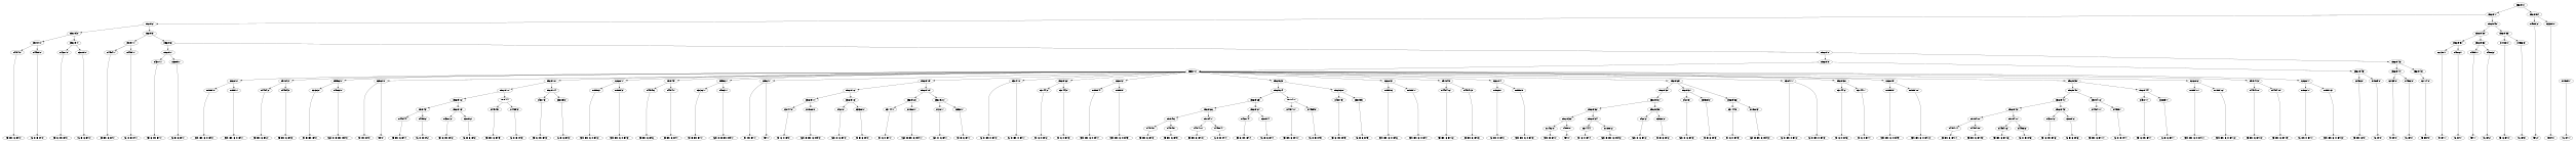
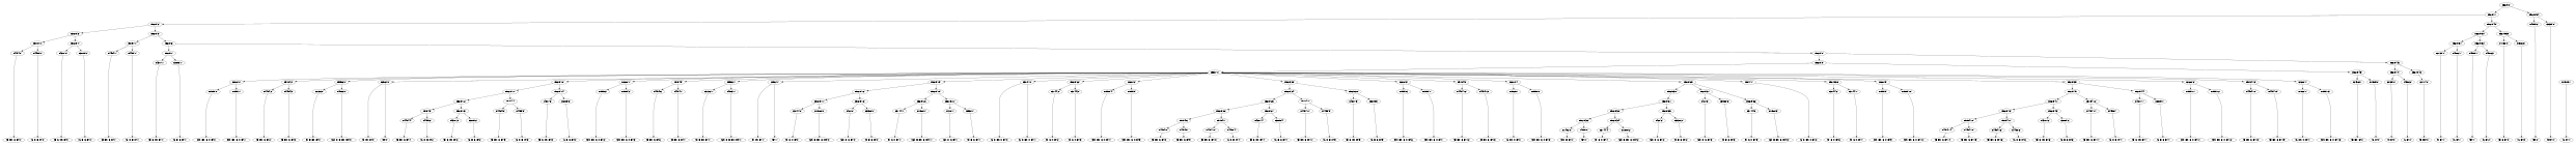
  digraph {
    "L5619(0)"
    "L5619(1)"
    "L5619(54)"
    "L5619(2)"
    "L5619(49)"
    "L4959(2)"
    "L3335(0)"
    "L5619(3)"
    "L5619(5)"
    "L5619(50)"
    "L5619(53)"
    "L5194(0)"
    "L5619(4)"
    "L5194(1)"
    "L5619(6)"
    "L5619(51)"
    "L5619(52)"
    "L4158(0)"
    "L4586(3)"
    "L4454(0)"
    "L4455(0)"
    "L4307(0)"
    "L3805(0)"
    "L4454(1)"
    "L4455(1)"
    "L5619(7)"
    "L5619(8)"
    "L2739(1)"
    "L4586(1)"
    "L4959(1)"
    "L4586(2)"
    "L4307(1)"
    "L3805(1)"
    "L5619(9)"
    "L5619(46)"
    "L5337(0)"
    "L5619(45)"
    "L5619(47)"
    "L5619(48)"
    "L2600(0)"
    "L5194(2)"
    "L5556(0)"
    "L2582(0)"
    "L5619(10)"
    "L2600(1)"
    "L5194(5)"
    "L5556(1)"
    "L2582(1)"
    "L5619(15)"
    "L3847(0)"
    "L5619(22)"
    "L2600(2)"
    "L5619(23)"
    "L2600(3)"
    "L5194(9)"
    "L2600(4)"
    "L5619(29)"
    "L3847(1)"
    "L5619(38)"
    "L2600(5)"
    "L5619(39)"
    "L2600(6)"
    "L5194(13)"
    "L2600(7)"
    "L2436(0)"
    "L-1505(0)"
    "L2739(0)"
    "L4586(0)"
    "L2714(0)"
    "L-1505(1)"
    "L1559(0)"
    "L1559(1)"
    "L4454(2)"
    "L4454(3)"
    "L3736(0)"
    "L4983(0)"
    "L5619(11)"
    "L5619(14)"
    "L1559(2)"
    "L1559(3)"
    "L4454(6)"
    "L4454(7)"
    "L3736(1)"
    "L4983(1)"
    "L5619(16)"
    "L5619(19)"
    "L3744(2)"
    "L3744(3)"
    "L1559(4)"
    "L1559(5)"
    "L5619(24)"
    "L5619(28)"
    "L1559(6)"
    "L1559(7)"
    "L4454(12)"
    "L4454(13)"
    "L1560(0)"
    "L1559(8)"
    "L5619(30)"
    "L5619(37)"
    "L3744(6)"
    "L3744(7)"
    "L1559(9)"
    "L1559(10)"
    "L5619(40)"
    "L5619(44)"
    "L1559(11)"
    "L1559(12)"
    "L4454(18)"
    "L4454(19)"
    "L1560(1)"
    "L1559(13)"
    "L5619(12)"
    "L5194(4)"
    "L4307(3)"
    "L3805(3)"
    "L5619(17)"
    "L5619(18)"
    "L5619(20)"
    "L5619(21)"
    "L5619(25)"
    "L5194(8)"
    "L4307(5)"
    "L3805(5)"
    "L5619(31)"
    "L5619(36)"
    "L420(3)"
    "L3938(3)"
    "L5619(41)"
    "L5194(12)"
    "L4307(7)"
    "L3805(7)"
    "L5194(3)"
    "L5619(13)"
    "L4454(5)"
    "L4455(3)"
    "L3744(0)"
    "L-1508(0)"
    "L420(0)"
    "L3938(0)"
    "L3744(1)"
    "L-1508(1)"
    "L420(1)"
    "L3938(1)"
    "L5619(26)"
    "L5619(27)"
    "L4454(11)"
    "L4455(5)"
    "L5619(32)"
    "L5619(35)"
    "L3744(5)"
    "L-1508(3)"
    "L5619(42)"
    "L5619(43)"
    "L4454(17)"
    "L4455(7)"
    "L4454(4)"
    "L4455(2)"
    "L4307(2)"
    "L3805(2)"
    "L5194(6)"
    "L5194(7)"
    "L4307(4)"
    "L3805(4)"
    "L5619(33)"
    "L5619(34)"
    "L420(2)"
    "L3938(2)"
    "L5194(10)"
    "L5194(11)"
    "L4307(6)"
    "L3805(6)"
    "L4454(8)"
    "L4454(9)"
    "L4454(10)"
    "L4455(4)"
    "L-1492(0)"
    "L4959(0)"
    "L3744(4)"
    "L-1508(2)"
    "L4454(14)"
    "L4454(15)"
    "L4454(16)"
    "L4455(6)"
    "[E  Fis  G  B](0)"
    "[C  D  E  A](0)"
    "[E  G  Ais  B](0)"
    "[C  E  G  B](0)"
    "[E  Fis  G  B](1)"
    "[C  D  E  A](1)"
    "[E  G  Ais  B](1)"
    "[C  E  G  B](1)"
    "[Dis  Fis  G  A  B](0)"
    "[Dis  Fis  G  A  B](1)"
    "[E  Fis  G  B](2)"
    "[E  Fis  G  B](3)"
    "[D  E  Fis  B](0)"
    "[Cis  D  E  Fis  Ais](0)"
    "[D  Ais  B](0)"
    "[B](0)"
    "[E  Fis  G  B](4)"
    "[C  D  E  A](2)"
    "[E  G  Ais  B](2)"
    "[C  E  G  B](2)"
    "[E  Fis  G  B](5)"
    "[C  D  E  A](3)"
    "[E  G  Ais  B](3)"
    "[C  E  G  B](3)"
    "[Dis  Fis  G  A  B](2)"
    "[Dis  Fis  G  A  B](3)"
    "[E  Fis  G  B](6)"
    "[E  Fis  G  B](7)"
    "[D  E  Fis  B](1)"
    "[Cis  D  E  Fis  Ais](1)"
    "[D  Ais  B](1)"
    "[B](1)"
    "[D  G  A  B](0)"
    "[Cis  E  Fis  G  Ais](0)"
    "[Cis  D  G  B](0)"
    "[D  E  G  B](0)"
    "[D  G  A  B](1)"
    "[Cis  E  Fis  G  Ais](1)"
    "[Cis  D  G  B](1)"
    "[D  E  G  B](1)"
    "[C  D  Fis  A  B](0)"
    "[C  D  Fis  A  B](1)"
    "[D  G  A  B](2)"
    "[D  G  A  B](3)"
    "[Dis  Fis  G  A  B](4)"
    "[Dis  Fis  G  A  B](5)"
    "[E  Fis  G  B](8)"
    "[E  Fis  G  B](9)"
    "[E  Fis  G  B](10)"
    "[C  D  E  A](4)"
    "[E  G  Ais  B](4)"
    "[C  E  G  B](4)"
    "[E  Fis  G  B](11)"
    "[C  D  E  A](5)"
    "[E  G  Ais  B](5)"
    "[C  E  G  B](5)"
    "[Dis  Fis  G  A  B](6)"
    "[Dis  Fis  G  A  B](7)"
    "[E  Fis  G  B](12)"
    "[E  Fis  G  B](13)"
    "[C  Dis  A  B](0)"
    "[Dis  Fis  G  A  B](8)"
    "[Dis  E  G](0)"
    "[E](0)"
    "[D  G  A  B](4)"
    "[Cis  E  Fis  G  Ais](2)"
    "[Cis  D  G  B](2)"
    "[D  E  G  B](2)"
    "[D  G  A  B](5)"
    "[Cis  E  Fis  G  Ais](3)"
    "[Cis  D  G  B](3)"
    "[D  E  G  B](3)"
    "[C  D  Fis  A  B](2)"
-   "[C  D  Fis  A  B](3)"
    "[D  G  A  B](6)"
    "[D  G  A  B](7)"
    "[Dis  Fis  G  A  B](9)"
    "[Dis  Fis  G  A  B](10)"
    "[E  Fis  G  B](14)"
    "[E  Fis  G  B](15)"
    "[E  Fis  G  B](16)"
    "[C  D  E  A](6)"
    "[E  G  Ais  B](6)"
    "[C  E  G  B](6)"
    "[E  Fis  G  B](17)"
    "[C  D  E  A](7)"
    "[E  G  Ais  B](7)"
    "[C  E  G  B](7)"
    "[Dis  Fis  G  A  B](11)"
    "[Dis  Fis  G  A  B](12)"
    "[E  Fis  G  B](18)"
    "[E  Fis  G  B](19)"
    "[C  Dis  A  B](1)"
    "[Dis  Fis  G  A  B](13)"
    "[E  Fis  G](0)"
    "[C  D](0)"
    "[A  B](0)"
    "[C  B](0)"
    "[E  Fis](0)"
    "[C  D](1)"
    "[A  B](1)"
    "[C  B](1)"
    "[E](1)"
    "[C  B](2)"
    "[E  G  B](0)"
    "[C  B](3)"
    "[E](2)"
    "[rest](0)"
    subgraph sub_1 {
      rank=min
      "L5619(0)"
    }
    subgraph sub_2 {
      rank=same
      "L5619(1)"
      "L5619(54)"
    }
    subgraph sub_3 {
      rank=same
      "L5619(2)"
      "L5619(49)"
      "L4959(2)"
      "L3335(0)"
    }
    subgraph sub_4 {
      rank=same
      "L5619(3)"
      "L5619(5)"
      "L5619(50)"
      "L5619(53)"
    }
    subgraph sub_5 {
      rank=same
      "L5194(0)"
      "L5619(4)"
      "L5194(1)"
      "L5619(6)"
      "L5619(51)"
      "L5619(52)"
      "L4158(0)"
      "L4586(3)"
    }
    subgraph sub_6 {
      rank=same
      "L4454(0)"
      "L4455(0)"
      "L4307(0)"
      "L3805(0)"
      "L4454(1)"
      "L4455(1)"
      "L5619(7)"
      "L5619(8)"
      "L2739(1)"
      "L4586(1)"
      "L4959(1)"
      "L4586(2)"
    }
    subgraph sub_7 {
      rank=same
      "L4307(1)"
      "L3805(1)"
      "L5619(9)"
      "L5619(46)"
    }
    subgraph sub_8 {
      rank=same
      "L5337(0)"
      "L5619(45)"
      "L5619(47)"
      "L5619(48)"
    }
    subgraph sub_9 {
      rank=same
      "L2600(0)"
      "L5194(2)"
      "L5556(0)"
      "L2582(0)"
      "L5619(10)"
      "L2600(1)"
      "L5194(5)"
      "L5556(1)"
      "L2582(1)"
      "L5619(15)"
      "L3847(0)"
      "L5619(22)"
      "L2600(2)"
      "L5619(23)"
      "L2600(3)"
      "L5194(9)"
      "L2600(4)"
      "L5619(29)"
      "L3847(1)"
      "L5619(38)"
      "L2600(5)"
      "L5619(39)"
      "L2600(6)"
      "L5194(13)"
      "L2600(7)"
      "L2436(0)"
      "L-1505(0)"
      "L2739(0)"
      "L4586(0)"
      "L2714(0)"
      "L-1505(1)"
    }
    subgraph sub_10 {
      rank=same
      "L1559(0)"
      "L1559(1)"
      "L4454(2)"
      "L4454(3)"
      "L3736(0)"
      "L4983(0)"
      "L5619(11)"
      "L5619(14)"
      "L1559(2)"
      "L1559(3)"
      "L4454(6)"
      "L4454(7)"
      "L3736(1)"
      "L4983(1)"
      "L5619(16)"
      "L5619(19)"
      "L3744(2)"
      "L3744(3)"
      "L1559(4)"
      "L1559(5)"
      "L5619(24)"
      "L5619(28)"
      "L1559(6)"
      "L1559(7)"
      "L4454(12)"
      "L4454(13)"
      "L1560(0)"
      "L1559(8)"
      "L5619(30)"
      "L5619(37)"
      "L3744(6)"
      "L3744(7)"
      "L1559(9)"
      "L1559(10)"
      "L5619(40)"
      "L5619(44)"
      "L1559(11)"
      "L1559(12)"
      "L4454(18)"
      "L4454(19)"
      "L1560(1)"
      "L1559(13)"
    }
    subgraph sub_11 {
      rank=same
      "L5619(12)"
      "L5194(4)"
      "L4307(3)"
      "L3805(3)"
      "L5619(17)"
      "L5619(18)"
      "L5619(20)"
      "L5619(21)"
      "L5619(25)"
      "L5194(8)"
      "L4307(5)"
      "L3805(5)"
      "L5619(31)"
      "L5619(36)"
      "L420(3)"
      "L3938(3)"
      "L5619(41)"
      "L5194(12)"
      "L4307(7)"
      "L3805(7)"
    }
    subgraph sub_12 {
      rank=same
      "L5194(3)"
      "L5619(13)"
      "L4454(5)"
      "L4455(3)"
      "L3744(0)"
      "L-1508(0)"
      "L420(0)"
      "L3938(0)"
      "L3744(1)"
      "L-1508(1)"
      "L420(1)"
      "L3938(1)"
      "L5619(26)"
      "L5619(27)"
      "L4454(11)"
      "L4455(5)"
      "L5619(32)"
      "L5619(35)"
      "L3744(5)"
      "L-1508(3)"
      "L5619(42)"
      "L5619(43)"
      "L4454(17)"
      "L4455(7)"
    }
    subgraph sub_13 {
      rank=same
      "L4454(4)"
      "L4455(2)"
      "L4307(2)"
      "L3805(2)"
      "L5194(6)"
      "L5194(7)"
      "L4307(4)"
      "L3805(4)"
      "L5619(33)"
      "L5619(34)"
      "L420(2)"
      "L3938(2)"
      "L5194(10)"
      "L5194(11)"
      "L4307(6)"
      "L3805(6)"
    }
    subgraph sub_14 {
      rank=same
      "L4454(8)"
      "L4454(9)"
      "L4454(10)"
      "L4455(4)"
      "L-1492(0)"
      "L4959(0)"
      "L3744(4)"
      "L-1508(2)"
      "L4454(14)"
      "L4454(15)"
      "L4454(16)"
      "L4455(6)"
    }
    subgraph sub_15 {
      rank=max
      "[E  Fis  G  B](0)"
      "[C  D  E  A](0)"
      "[E  G  Ais  B](0)"
      "[C  E  G  B](0)"
      "[E  Fis  G  B](1)"
      "[C  D  E  A](1)"
      "[E  G  Ais  B](1)"
      "[C  E  G  B](1)"
      "[Dis  Fis  G  A  B](0)"
      "[Dis  Fis  G  A  B](1)"
      "[E  Fis  G  B](2)"
      "[E  Fis  G  B](3)"
      "[D  E  Fis  B](0)"
      "[Cis  D  E  Fis  Ais](0)"
      "[D  Ais  B](0)"
      "[B](0)"
      "[E  Fis  G  B](4)"
      "[C  D  E  A](2)"
      "[E  G  Ais  B](2)"
      "[C  E  G  B](2)"
      "[E  Fis  G  B](5)"
      "[C  D  E  A](3)"
      "[E  G  Ais  B](3)"
      "[C  E  G  B](3)"
      "[Dis  Fis  G  A  B](2)"
      "[Dis  Fis  G  A  B](3)"
      "[E  Fis  G  B](6)"
      "[E  Fis  G  B](7)"
      "[D  E  Fis  B](1)"
      "[Cis  D  E  Fis  Ais](1)"
      "[D  Ais  B](1)"
      "[B](1)"
      "[D  G  A  B](0)"
      "[Cis  E  Fis  G  Ais](0)"
      "[Cis  D  G  B](0)"
      "[D  E  G  B](0)"
      "[D  G  A  B](1)"
      "[Cis  E  Fis  G  Ais](1)"
      "[Cis  D  G  B](1)"
      "[D  E  G  B](1)"
      "[C  D  Fis  A  B](0)"
      "[C  D  Fis  A  B](1)"
      "[D  G  A  B](2)"
      "[D  G  A  B](3)"
      "[Dis  Fis  G  A  B](4)"
      "[Dis  Fis  G  A  B](5)"
      "[E  Fis  G  B](8)"
      "[E  Fis  G  B](9)"
      "[E  Fis  G  B](10)"
      "[C  D  E  A](4)"
      "[E  G  Ais  B](4)"
      "[C  E  G  B](4)"
      "[E  Fis  G  B](11)"
      "[C  D  E  A](5)"
      "[E  G  Ais  B](5)"
      "[C  E  G  B](5)"
      "[Dis  Fis  G  A  B](6)"
      "[Dis  Fis  G  A  B](7)"
      "[E  Fis  G  B](12)"
      "[E  Fis  G  B](13)"
      "[C  Dis  A  B](0)"
      "[Dis  Fis  G  A  B](8)"
      "[Dis  E  G](0)"
      "[E](0)"
      "[D  G  A  B](4)"
      "[Cis  E  Fis  G  Ais](2)"
      "[Cis  D  G  B](2)"
      "[D  E  G  B](2)"
      "[D  G  A  B](5)"
      "[Cis  E  Fis  G  Ais](3)"
      "[Cis  D  G  B](3)"
      "[D  E  G  B](3)"
      "[C  D  Fis  A  B](2)"
-     "[C  D  Fis  A  B](3)"
      "[D  G  A  B](6)"
      "[D  G  A  B](7)"
      "[Dis  Fis  G  A  B](9)"
      "[Dis  Fis  G  A  B](10)"
      "[E  Fis  G  B](14)"
      "[E  Fis  G  B](15)"
      "[E  Fis  G  B](16)"
      "[C  D  E  A](6)"
      "[E  G  Ais  B](6)"
      "[C  E  G  B](6)"
      "[E  Fis  G  B](17)"
      "[C  D  E  A](7)"
      "[E  G  Ais  B](7)"
      "[C  E  G  B](7)"
      "[Dis  Fis  G  A  B](11)"
      "[Dis  Fis  G  A  B](12)"
      "[E  Fis  G  B](18)"
      "[E  Fis  G  B](19)"
      "[C  Dis  A  B](1)"
      "[Dis  Fis  G  A  B](13)"
      "[E  Fis  G](0)"
      "[C  D](0)"
      "[A  B](0)"
      "[C  B](0)"
      "[E  Fis](0)"
      "[C  D](1)"
      "[A  B](1)"
      "[C  B](1)"
      "[E](1)"
      "[C  B](2)"
      "[E  G  B](0)"
      "[C  B](3)"
      "[E](2)"
      "[rest](0)"
    }
    "L5619(0)" -> "L5619(1)"
    "L5619(0)" -> "L5619(54)"
    "L5619(1)" -> "L5619(2)"
    "L5619(1)" -> "L5619(49)"
    "L5619(54)" -> "L4959(2)"
    "L5619(54)" -> "L3335(0)"
    "L5619(2)" -> "L5619(3)"
    "L5619(2)" -> "L5619(5)"
    "L5619(49)" -> "L5619(50)"
    "L5619(49)" -> "L5619(53)"
    "L4959(2)" -> "[E](2)"
    "L3335(0)" -> "[rest](0)"
    "L5619(3)" -> "L5194(0)"
    "L5619(3)" -> "L5619(4)"
    "L5619(5)" -> "L5194(1)"
    "L5619(5)" -> "L5619(6)"
    "L5619(50)" -> "L5619(51)"
    "L5619(50)" -> "L5619(52)"
    "L5619(53)" -> "L4158(0)"
    "L5619(53)" -> "L4586(3)"
    "L5194(0)" -> "L4454(0)"
    "L5194(0)" -> "L4455(0)"
    "L5619(4)" -> "L4307(0)"
    "L5619(4)" -> "L3805(0)"
    "L5194(1)" -> "L4454(1)"
    "L5194(1)" -> "L4455(1)"
    "L5619(6)" -> "L5619(7)"
    "L5619(6)" -> "L5619(8)"
    "L5619(51)" -> "L2739(1)"
    "L5619(51)" -> "L4586(1)"
    "L5619(52)" -> "L4959(1)"
    "L5619(52)" -> "L4586(2)"
    "L4158(0)" -> "[E  G  B](0)"
    "L4586(3)" -> "[C  B](3)"
    "L4454(0)" -> "[E  Fis  G  B](0)"
    "L4455(0)" -> "[C  D  E  A](0)"
    "L4307(0)" -> "[E  G  Ais  B](0)"
    "L3805(0)" -> "[C  E  G  B](0)"
    "L4454(1)" -> "[E  Fis  G  B](1)"
    "L4455(1)" -> "[C  D  E  A](1)"
    "L5619(7)" -> "L4307(1)"
    "L5619(7)" -> "L3805(1)"
    "L5619(8)" -> "L5619(9)"
    "L5619(8)" -> "L5619(46)"
    "L2739(1)" -> "[A  B](1)"
    "L4586(1)" -> "[C  B](1)"
    "L4959(1)" -> "[E](1)"
    "L4586(2)" -> "[C  B](2)"
    "L4307(1)" -> "[E  G  Ais  B](1)"
    "L3805(1)" -> "[C  E  G  B](1)"
    "L5619(9)" -> "L5337(0)"
    "L5619(9)" -> "L5619(45)"
    "L5619(46)" -> "L5619(47)"
    "L5619(46)" -> "L5619(48)"
    "L5337(0)" -> "L2600(0)"
    "L5337(0)" -> "L5194(2)"
    "L5337(0)" -> "L5556(0)"
    "L5337(0)" -> "L2582(0)"
    "L5337(0)" -> "L5619(10)"
    "L5337(0)" -> "L2600(1)"
    "L5337(0)" -> "L5194(5)"
    "L5337(0)" -> "L5556(1)"
    "L5337(0)" -> "L2582(1)"
    "L5337(0)" -> "L5619(15)"
    "L5337(0)" -> "L3847(0)"
    "L5337(0)" -> "L5619(22)"
    "L5337(0)" -> "L2600(2)"
    "L5337(0)" -> "L5619(23)"
    "L5337(0)" -> "L2600(3)"
    "L5337(0)" -> "L5194(9)"
    "L5337(0)" -> "L2600(4)"
    "L5337(0)" -> "L5619(29)"
    "L5337(0)" -> "L3847(1)"
    "L5337(0)" -> "L5619(38)"
    "L5337(0)" -> "L2600(5)"
    "L5337(0)" -> "L5619(39)"
    "L5337(0)" -> "L2600(6)"
    "L5337(0)" -> "L5194(13)"
    "L5337(0)" -> "L2600(7)"
    "L5619(45)" -> "L2436(0)"
    "L5619(45)" -> "L-1505(0)"
    "L5619(47)" -> "L2739(0)"
    "L5619(47)" -> "L4586(0)"
    "L5619(48)" -> "L2714(0)"
    "L2600(0)" -> "L1559(0)"
    "L2600(0)" -> "L1559(1)"
    "L5194(2)" -> "L4454(2)"
    "L5194(2)" -> "L4454(3)"
    "L5556(0)" -> "L3736(0)"
    "L5556(0)" -> "L4983(0)"
    "L2582(0)" -> "[D  Ais  B](0)"
    "L2582(0)" -> "[B](0)"
    "L5619(10)" -> "L5619(11)"
    "L5619(10)" -> "L5619(14)"
    "L2600(1)" -> "L1559(2)"
    "L2600(1)" -> "L1559(3)"
    "L5194(5)" -> "L4454(6)"
    "L5194(5)" -> "L4454(7)"
    "L5556(1)" -> "L3736(1)"
    "L5556(1)" -> "L4983(1)"
    "L2582(1)" -> "[D  Ais  B](1)"
    "L2582(1)" -> "[B](1)"
    "L5619(15)" -> "L5619(16)"
    "L5619(15)" -> "L5619(19)"
    "L3847(0)" -> "[C  D  Fis  A  B](0)"
    "L3847(0)" -> "[C  D  Fis  A  B](1)"
    "L5619(22)" -> "L3744(2)"
    "L5619(22)" -> "L3744(3)"
    "L2600(2)" -> "L1559(4)"
    "L2600(2)" -> "L1559(5)"
    "L5619(23)" -> "L5619(24)"
    "L5619(23)" -> "L5619(28)"
    "L2600(3)" -> "L1559(6)"
    "L2600(3)" -> "L1559(7)"
    "L5194(9)" -> "L4454(12)"
    "L5194(9)" -> "L4454(13)"
    "L2600(4)" -> "L1560(0)"
    "L2600(4)" -> "L1559(8)"
    "L5619(29)" -> "L5619(30)"
    "L5619(29)" -> "L5619(37)"
    "L5619(29)" -> "L5619(36)"
    "L3847(1)" -> "[C  D  Fis  A  B](2)"
-   "L3847(1)" -> "[C  D  Fis  A  B](3)"
    "L5619(38)" -> "L3744(6)"
    "L5619(38)" -> "L3744(7)"
    "L2600(5)" -> "L1559(9)"
    "L2600(5)" -> "L1559(10)"
    "L5619(39)" -> "L5619(40)"
    "L5619(39)" -> "L5619(44)"
    "L2600(6)" -> "L1559(11)"
    "L2600(6)" -> "L1559(12)"
    "L5194(13)" -> "L4454(18)"
    "L5194(13)" -> "L4454(19)"
    "L2600(7)" -> "L1560(1)"
    "L2600(7)" -> "L1559(13)"
    "L2436(0)" -> "[E  Fis  G](0)"
    "L-1505(0)" -> "[C  D](0)"
    "L2739(0)" -> "[A  B](0)"
    "L4586(0)" -> "[C  B](0)"
    "L2714(0)" -> "[E  Fis](0)"
    "L-1505(1)" -> "[C  D](1)"
    "L1559(0)" -> "[Dis  Fis  G  A  B](0)"
    "L1559(1)" -> "[Dis  Fis  G  A  B](1)"
    "L4454(2)" -> "[E  Fis  G  B](2)"
    "L4454(3)" -> "[E  Fis  G  B](3)"
    "L3736(0)" -> "[D  E  Fis  B](0)"
    "L4983(0)" -> "[Cis  D  E  Fis  Ais](0)"
    "L5619(11)" -> "L5619(12)"
    "L5619(11)" -> "L5194(4)"
    "L5619(14)" -> "L4307(3)"
    "L5619(14)" -> "L3805(3)"
    "L1559(2)" -> "[Dis  Fis  G  A  B](2)"
    "L1559(3)" -> "[Dis  Fis  G  A  B](3)"
    "L4454(6)" -> "[E  Fis  G  B](6)"
    "L4454(7)" -> "[E  Fis  G  B](7)"
    "L3736(1)" -> "[D  E  Fis  B](1)"
    "L4983(1)" -> "[Cis  D  E  Fis  Ais](1)"
    "L5619(16)" -> "L5619(17)"
    "L5619(16)" -> "L5619(18)"
    "L5619(19)" -> "L5619(20)"
    "L5619(19)" -> "L5619(21)"
    "L3744(2)" -> "[D  G  A  B](2)"
    "L3744(3)" -> "[D  G  A  B](3)"
    "L1559(4)" -> "[Dis  Fis  G  A  B](4)"
    "L1559(5)" -> "[Dis  Fis  G  A  B](5)"
    "L5619(24)" -> "L5619(25)"
    "L5619(24)" -> "L5194(8)"
    "L5619(28)" -> "L4307(5)"
    "L5619(28)" -> "L3805(5)"
    "L1559(6)" -> "[Dis  Fis  G  A  B](6)"
    "L1559(7)" -> "[Dis  Fis  G  A  B](7)"
    "L4454(12)" -> "[E  Fis  G  B](12)"
    "L4454(13)" -> "[E  Fis  G  B](13)"
    "L1560(0)" -> "[C  Dis  A  B](0)"
    "L1559(8)" -> "[Dis  Fis  G  A  B](8)"
    "L5619(30)" -> "L5619(31)"
    "L5619(37)" -> "L420(3)"
    "L5619(37)" -> "L3938(3)"
    "L3744(6)" -> "[D  G  A  B](6)"
    "L3744(7)" -> "[D  G  A  B](7)"
    "L1559(9)" -> "[Dis  Fis  G  A  B](9)"
    "L1559(10)" -> "[Dis  Fis  G  A  B](10)"
    "L5619(40)" -> "L5619(41)"
    "L5619(40)" -> "L5194(12)"
    "L5619(44)" -> "L4307(7)"
    "L5619(44)" -> "L3805(7)"
    "L1559(11)" -> "[Dis  Fis  G  A  B](11)"
    "L1559(12)" -> "[Dis  Fis  G  A  B](12)"
    "L4454(18)" -> "[E  Fis  G  B](18)"
    "L4454(19)" -> "[E  Fis  G  B](19)"
    "L1560(1)" -> "[C  Dis  A  B](1)"
    "L1559(13)" -> "[Dis  Fis  G  A  B](13)"
    "L5619(12)" -> "L5194(3)"
    "L5619(12)" -> "L5619(13)"
    "L5194(4)" -> "L4454(5)"
    "L5194(4)" -> "L4455(3)"
    "L4307(3)" -> "[E  G  Ais  B](3)"
    "L3805(3)" -> "[C  E  G  B](3)"
    "L5619(17)" -> "L3744(0)"
    "L5619(17)" -> "L-1508(0)"
    "L5619(18)" -> "L420(0)"
    "L5619(18)" -> "L3938(0)"
    "L5619(20)" -> "L3744(1)"
    "L5619(20)" -> "L-1508(1)"
    "L5619(21)" -> "L420(1)"
    "L5619(21)" -> "L3938(1)"
    "L5619(25)" -> "L5619(26)"
    "L5619(25)" -> "L5619(27)"
    "L5194(8)" -> "L4454(11)"
    "L5194(8)" -> "L4455(5)"
    "L4307(5)" -> "[E  G  Ais  B](5)"
    "L3805(5)" -> "[C  E  G  B](5)"
    "L5619(31)" -> "L5619(32)"
    "L5619(31)" -> "L5619(35)"
    "L5619(36)" -> "L3744(5)"
    "L5619(36)" -> "L-1508(3)"
    "L420(3)" -> "[Cis  D  G  B](3)"
    "L3938(3)" -> "[D  E  G  B](3)"
    "L5619(41)" -> "L5619(42)"
    "L5619(41)" -> "L5619(43)"
    "L5194(12)" -> "L4454(17)"
    "L5194(12)" -> "L4455(7)"
    "L4307(7)" -> "[E  G  Ais  B](7)"
    "L3805(7)" -> "[C  E  G  B](7)"
    "L5194(3)" -> "L4454(4)"
    "L5194(3)" -> "L4455(2)"
    "L5619(13)" -> "L4307(2)"
    "L5619(13)" -> "L3805(2)"
    "L4454(5)" -> "[E  Fis  G  B](5)"
    "L4455(3)" -> "[C  D  E  A](3)"
    "L3744(0)" -> "[D  G  A  B](0)"
    "L-1508(0)" -> "[Cis  E  Fis  G  Ais](0)"
    "L420(0)" -> "[Cis  D  G  B](0)"
    "L3938(0)" -> "[D  E  G  B](0)"
    "L3744(1)" -> "[D  G  A  B](1)"
    "L-1508(1)" -> "[Cis  E  Fis  G  Ais](1)"
    "L420(1)" -> "[Cis  D  G  B](1)"
    "L3938(1)" -> "[D  E  G  B](1)"
    "L5619(26)" -> "L5194(6)"
    "L5619(26)" -> "L5194(7)"
    "L5619(27)" -> "L4307(4)"
    "L5619(27)" -> "L3805(4)"
    "L4454(11)" -> "[E  Fis  G  B](11)"
    "L4455(5)" -> "[C  D  E  A](5)"
    "L5619(32)" -> "L5619(33)"
    "L5619(32)" -> "L5619(34)"
    "L5619(35)" -> "L420(2)"
    "L5619(35)" -> "L3938(2)"
    "L3744(5)" -> "[D  G  A  B](5)"
    "L-1508(3)" -> "[Cis  E  Fis  G  Ais](3)"
    "L5619(42)" -> "L5194(10)"
    "L5619(42)" -> "L5194(11)"
    "L5619(43)" -> "L4307(6)"
    "L5619(43)" -> "L3805(6)"
    "L4454(17)" -> "[E  Fis  G  B](17)"
    "L4455(7)" -> "[C  D  E  A](7)"
    "L4454(4)" -> "[E  Fis  G  B](4)"
    "L4455(2)" -> "[C  D  E  A](2)"
    "L4307(2)" -> "[E  G  Ais  B](2)"
    "L3805(2)" -> "[C  E  G  B](2)"
    "L5194(6)" -> "L4454(8)"
    "L5194(6)" -> "L4454(9)"
    "L5194(7)" -> "L4454(10)"
    "L5194(7)" -> "L4455(4)"
    "L4307(4)" -> "[E  G  Ais  B](4)"
    "L3805(4)" -> "[C  E  G  B](4)"
    "L5619(33)" -> "L-1492(0)"
    "L5619(33)" -> "L4959(0)"
    "L5619(34)" -> "L3744(4)"
    "L5619(34)" -> "L-1508(2)"
    "L420(2)" -> "[Cis  D  G  B](2)"
    "L3938(2)" -> "[D  E  G  B](2)"
    "L5194(10)" -> "L4454(14)"
    "L5194(10)" -> "L4454(15)"
    "L5194(11)" -> "L4454(16)"
    "L5194(11)" -> "L4455(6)"
    "L4307(6)" -> "[E  G  Ais  B](6)"
    "L3805(6)" -> "[C  E  G  B](6)"
    "L4454(8)" -> "[E  Fis  G  B](8)"
    "L4454(9)" -> "[E  Fis  G  B](9)"
    "L4454(10)" -> "[E  Fis  G  B](10)"
    "L4455(4)" -> "[C  D  E  A](4)"
    "L-1492(0)" -> "[Dis  E  G](0)"
    "L4959(0)" -> "[E](0)"
    "L3744(4)" -> "[D  G  A  B](4)"
    "L-1508(2)" -> "[Cis  E  Fis  G  Ais](2)"
    "L4454(14)" -> "[E  Fis  G  B](14)"
    "L4454(15)" -> "[E  Fis  G  B](15)"
    "L4454(16)" -> "[E  Fis  G  B](16)"
    "L4455(6)" -> "[C  D  E  A](6)"
  }
